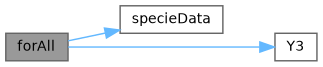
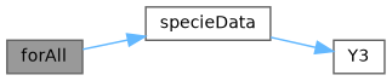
  digraph {
    rankdir=LR
    node [color=grey40 fillcolor=white fontname=Helvetica fontsize=10 shape=box style=filled]
    edge [color=steelblue1 fontname=Helvetica fontsize=10 labelfontname=Helvetica labelfontsize=10 style=solid]
    n1 [color=gray40 fillcolor=grey60 fontcolor=black height=0.2 label=forAll width=0.4]
    n2 [height=0.2 label=specieData width=0.4]
    n3 [height=0.2 label=Y3 width=0.4]
    n1 -> n2
-   n1 -> n3
+   n2 -> n3
  }
